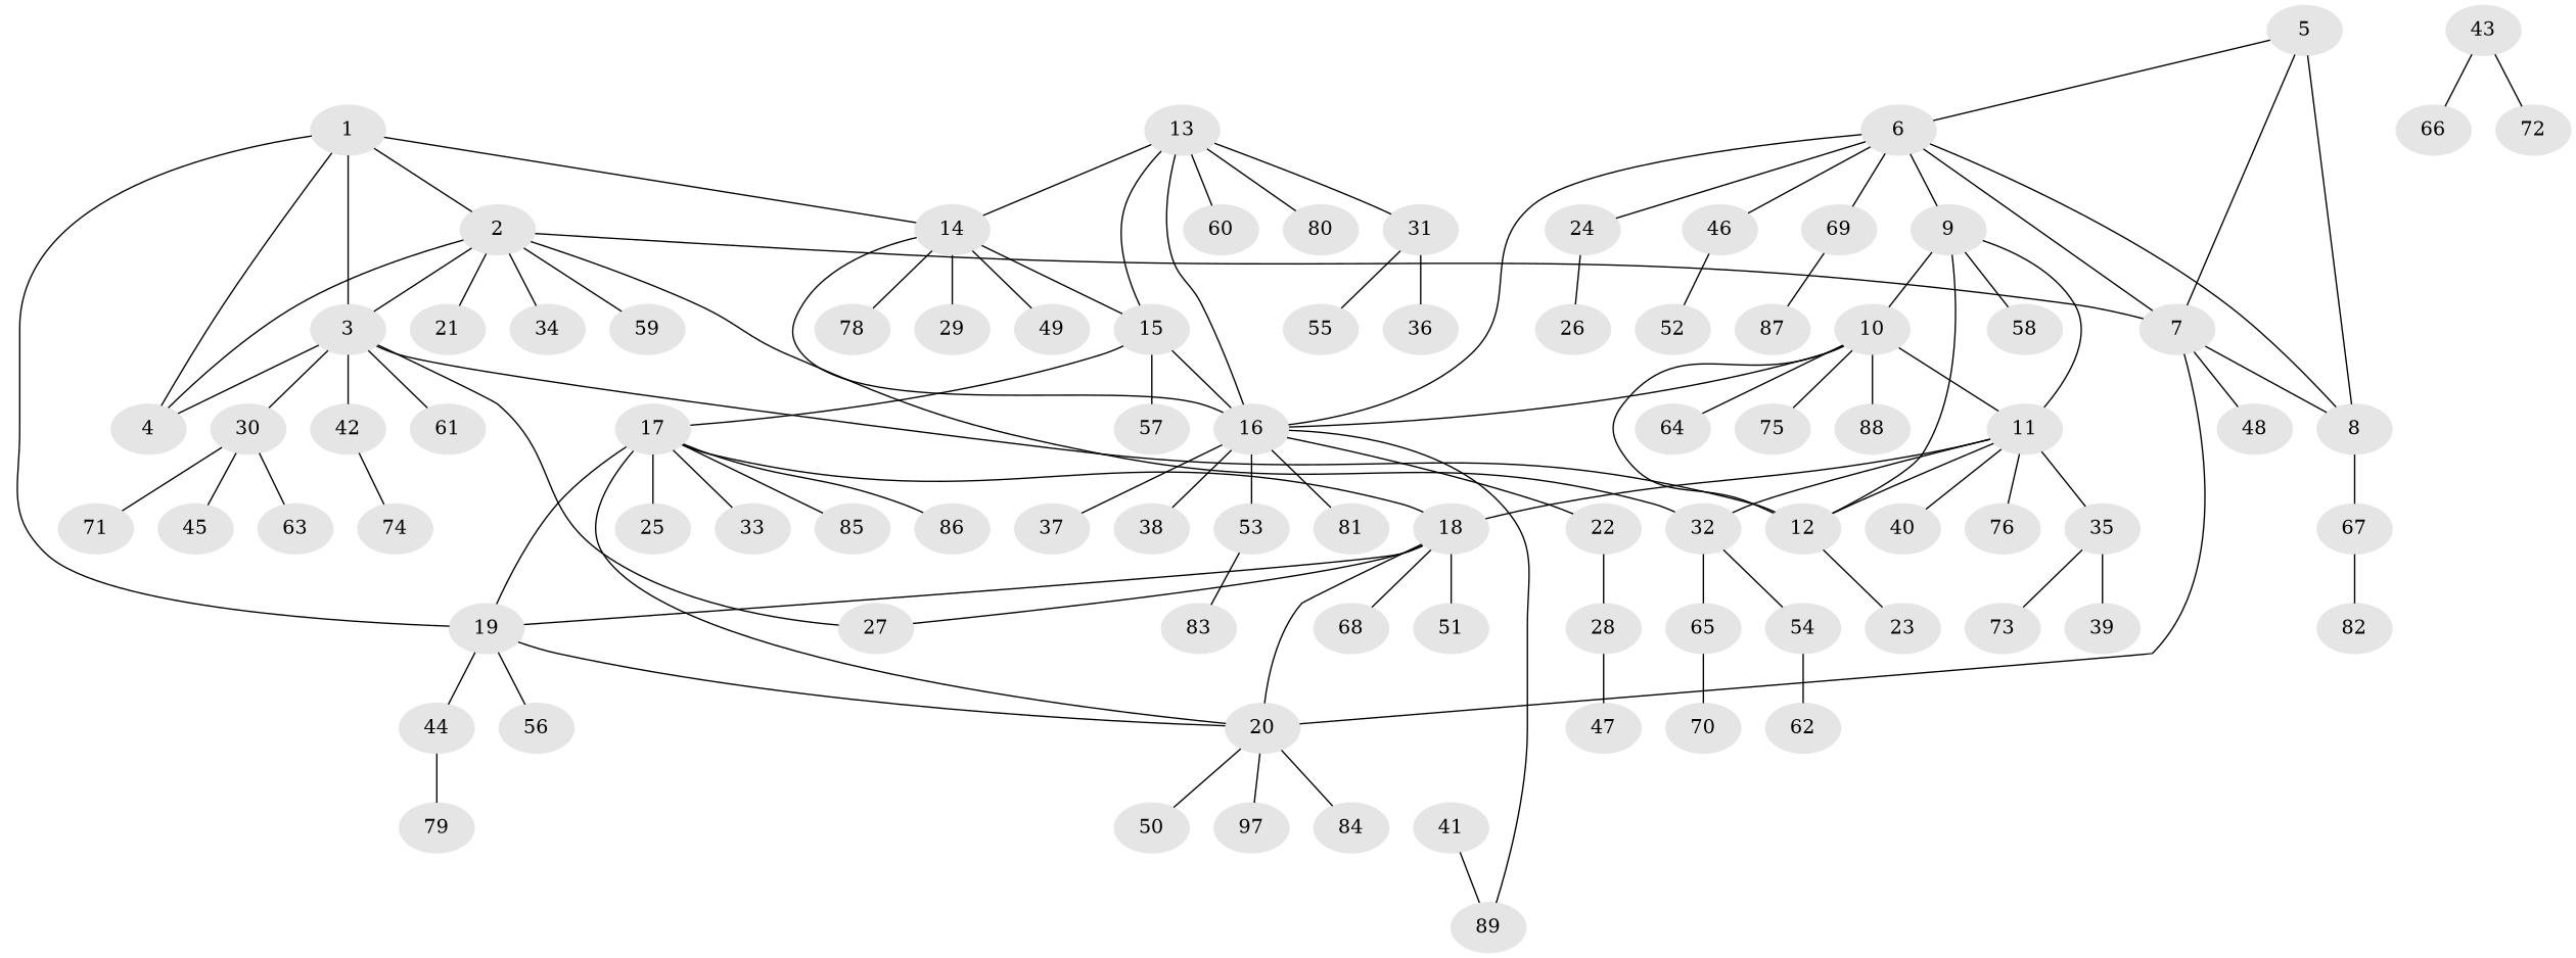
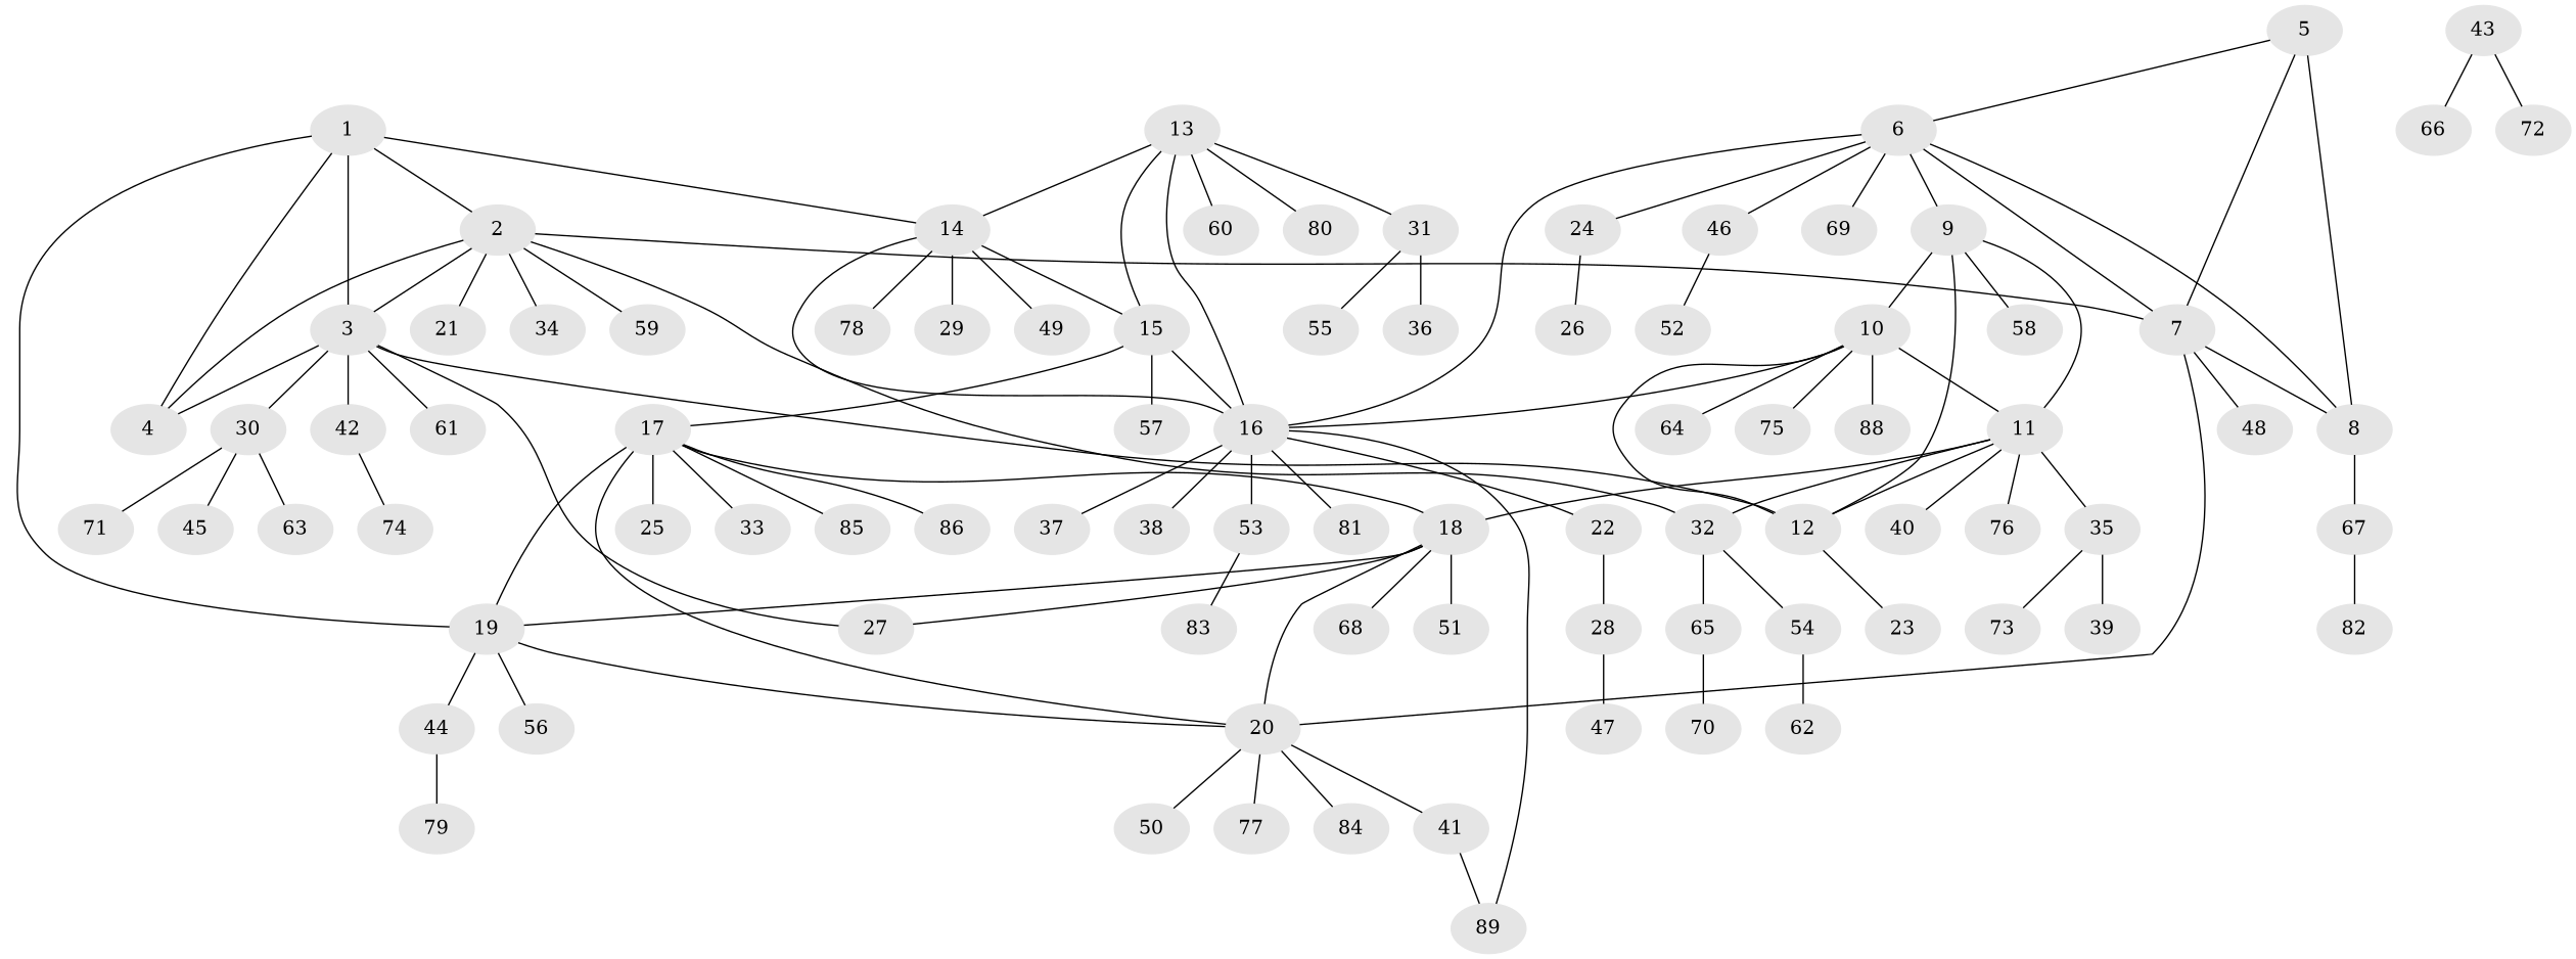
  graph {
    node [color=gray90 style=filled]
    1
    2
    3
    4
    14
    19
    7
    21
    32
    34
    59
    12
    27
    30
    42
    61
    16
    15
    29
    49
    78
    20
    44
    56
    8
    48
    54
    65
    23
    45
    63
    71
    74
    5
    6
    9
    24
    46
    69
    67
    10
    11
    58
    22
    37
    38
    53
    81
    89
    26
    52
-   87
    41
    50
-   77 [label=97]
+   77
    84
    82
    64
    75
    88
    18
    35
    40
    76
    51
    68
    39
    73
    13
    31
    60
    80
    57
    17
    36
    55
    25
    33
    85
    86
    28
    47
    43
    66
    72
    83
    79
    62
    70
    1 -- 2
    1 -- 3
    1 -- 4
    1 -- 14
    1 -- 19
    2 -- 3
    2 -- 4
    2 -- 7
    2 -- 21
    2 -- 32
    2 -- 34
    2 -- 59
    3 -- 4
    3 -- 12
    3 -- 27
    3 -- 30
    3 -- 42
    3 -- 61
    14 -- 16
    14 -- 15
    14 -- 29
    14 -- 49
    14 -- 78
    19 -- 20
    19 -- 44
    19 -- 56
    7 -- 20
    7 -- 8
    7 -- 48
    32 -- 54
    32 -- 65
    12 -- 23
    30 -- 45
    30 -- 63
    30 -- 71
    42 -- 74
    16 -- 22
    16 -- 37
    16 -- 38
    16 -- 53
    16 -- 81
    16 -- 89
    15 -- 16
    15 -- 57
    15 -- 17
+   20 -- 41
    20 -- 50
    20 -- 77
    20 -- 84
    44 -- 79
    8 -- 67
    54 -- 62
    65 -- 70
    5 -- 7
    5 -- 8
    5 -- 6
    6 -- 7
    6 -- 16
    6 -- 8
    6 -- 9
    6 -- 24
    6 -- 46
    6 -- 69
    9 -- 12
    9 -- 10
    9 -- 11
    9 -- 58
    24 -- 26
    46 -- 52
-   69 -- 87
    67 -- 82
    10 -- 12
    10 -- 16
    10 -- 11
    10 -- 64
    10 -- 75
    10 -- 88
    11 -- 32
    11 -- 12
    11 -- 18
    11 -- 35
    11 -- 40
    11 -- 76
    22 -- 28
    53 -- 83
    41 -- 89
    18 -- 19
    18 -- 27
    18 -- 20
    18 -- 51
    18 -- 68
    35 -- 39
    35 -- 73
    13 -- 14
    13 -- 16
    13 -- 15
    13 -- 31
    13 -- 60
    13 -- 80
    31 -- 36
    31 -- 55
    17 -- 19
    17 -- 20
    17 -- 18
    17 -- 25
    17 -- 33
    17 -- 85
    17 -- 86
    28 -- 47
    43 -- 66
    43 -- 72
  }
